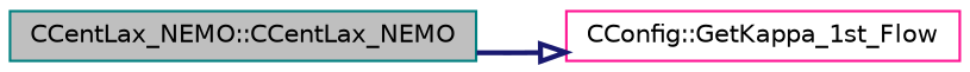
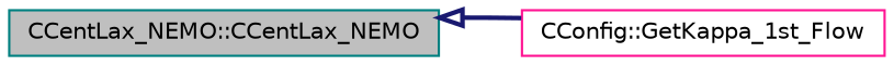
  digraph {
    rankdir=LR
    node [fontname=Helvetica fontsize=10 shape=record style=filled]
    n1 [color=teal fillcolor=grey75 fontcolor=black height=0.2 label="CCentLax_NEMO::CCentLax_NEMO" width=0.4]
    n2 [color=deeppink fillcolor=white height=0.2 label="CConfig::GetKappa_1st_Flow" width=0.4]
-   n1 -> n2 [color=midnightblue fontname=Helvetica fontsize=10 labelfontname=Helvetica labelfontsize=10 style=bold arrowhead=onormal]
+   n2 -> n1 [color=midnightblue fontname=Helvetica fontsize=10 labelfontname=Helvetica labelfontsize=10 style=bold arrowhead=onormal]
  }
